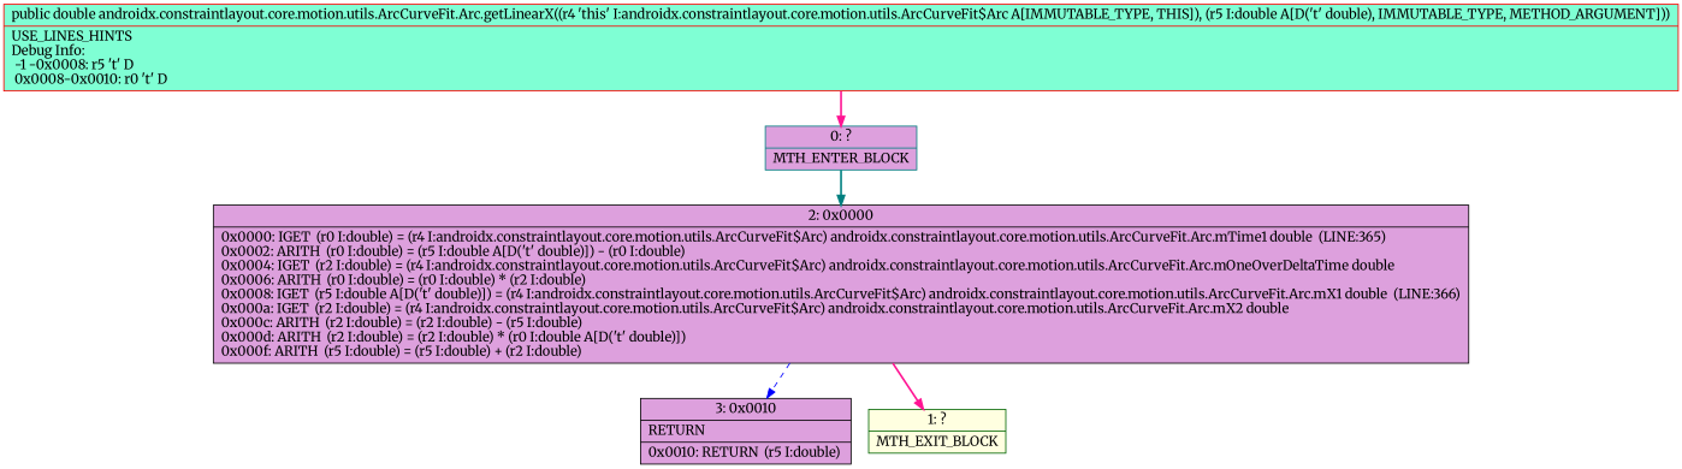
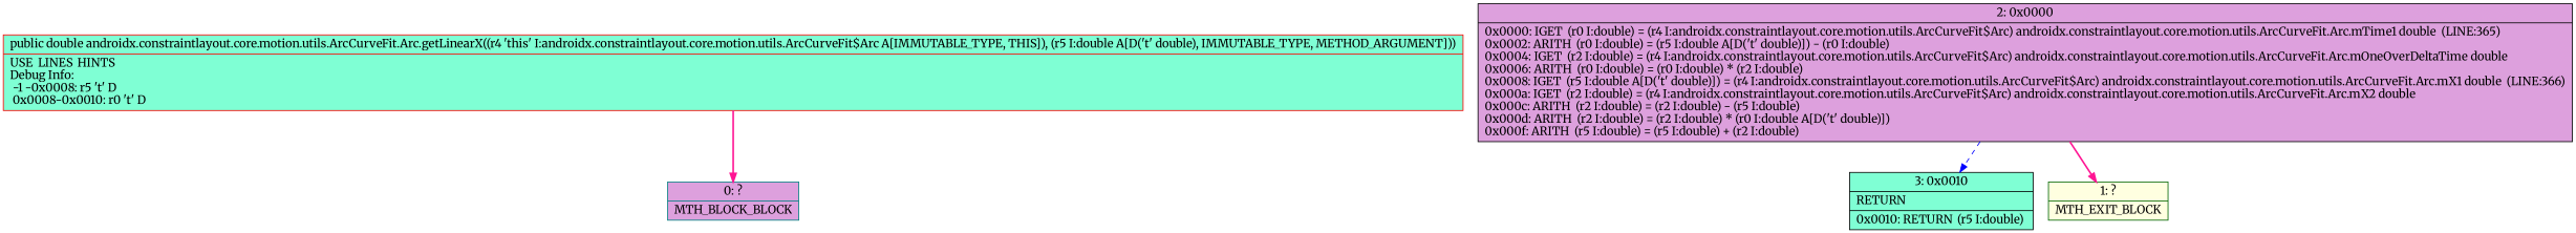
  digraph {
    fontname=Merriweather
    node [color=black fillcolor=plum fontname=Merriweather shape=record style=filled]
    edge [color=deeppink fontname=Merriweather style=bold]
-   n1 [color=teal label="{0\:\ ?|MTH_ENTER_BLOCK\l}"]
+   n1 [color=teal label="{0\:\ ?|MTH_BLOCK_BLOCK\l}"]
    n2 [label="{2\:\ 0x0000|0x0000: IGET  (r0 I:double) = (r4 I:androidx.constraintlayout.core.motion.utils.ArcCurveFit$Arc) androidx.constraintlayout.core.motion.utils.ArcCurveFit.Arc.mTime1 double  (LINE:365)\l0x0002: ARITH  (r0 I:double) = (r5 I:double A[D('t' double)]) \- (r0 I:double) \l0x0004: IGET  (r2 I:double) = (r4 I:androidx.constraintlayout.core.motion.utils.ArcCurveFit$Arc) androidx.constraintlayout.core.motion.utils.ArcCurveFit.Arc.mOneOverDeltaTime double \l0x0006: ARITH  (r0 I:double) = (r0 I:double) * (r2 I:double) \l0x0008: IGET  (r5 I:double A[D('t' double)]) = (r4 I:androidx.constraintlayout.core.motion.utils.ArcCurveFit$Arc) androidx.constraintlayout.core.motion.utils.ArcCurveFit.Arc.mX1 double  (LINE:366)\l0x000a: IGET  (r2 I:double) = (r4 I:androidx.constraintlayout.core.motion.utils.ArcCurveFit$Arc) androidx.constraintlayout.core.motion.utils.ArcCurveFit.Arc.mX2 double \l0x000c: ARITH  (r2 I:double) = (r2 I:double) \- (r5 I:double) \l0x000d: ARITH  (r2 I:double) = (r2 I:double) * (r0 I:double A[D('t' double)]) \l0x000f: ARITH  (r5 I:double) = (r5 I:double) + (r2 I:double) \l}"]
-   n3 [label="{3\:\ 0x0010|RETURN\l|0x0010: RETURN  (r5 I:double) \l}"]
+   n3 [fillcolor=aquamarine label="{3\:\ 0x0010|RETURN\l|0x0010: RETURN  (r5 I:double) \l}"]
    n4 [color=darkgreen fillcolor=lightyellow label="{1\:\ ?|MTH_EXIT_BLOCK\l}"]
    n5 [color=red fillcolor=aquamarine label="{public double androidx.constraintlayout.core.motion.utils.ArcCurveFit.Arc.getLinearX((r4 'this' I:androidx.constraintlayout.core.motion.utils.ArcCurveFit$Arc A[IMMUTABLE_TYPE, THIS]), (r5 I:double A[D('t' double), IMMUTABLE_TYPE, METHOD_ARGUMENT]))  | USE_LINES_HINTS\lDebug Info:\l  \-1 \-0x0008: r5 't' D\l  0x0008\-0x0010: r0 't' D\l}"]
-   n1 -> n2 [color=teal]
    n2 -> n3 [color=blue style=dashed]
    n2 -> n4
    n5 -> n1
  }
